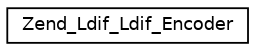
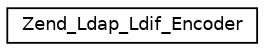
  digraph {
    rankdir=LR
-   n1 [color=black fillcolor=white fontname=Helvetica fontsize=10 height=0.2 label=Zend_Ldif_Ldif_Encoder shape=record style=filled width=0.4]
+   n1 [color=black fillcolor=white fontname=Helvetica fontsize=10 height=0.2 label=Zend_Ldap_Ldif_Encoder shape=record style=filled width=0.4]
  }
